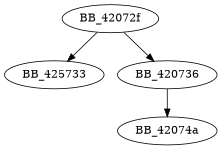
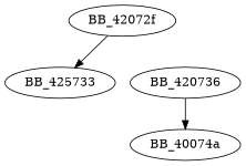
  digraph {
    n1 [label=BB_425733]
    BB_42072f
    BB_420736
-   BB_42074a
+   BB_42074a [label=BB_40074a]
    BB_42072f -> n1
-   BB_42072f -> BB_420736
    BB_420736 -> BB_42074a
  }
